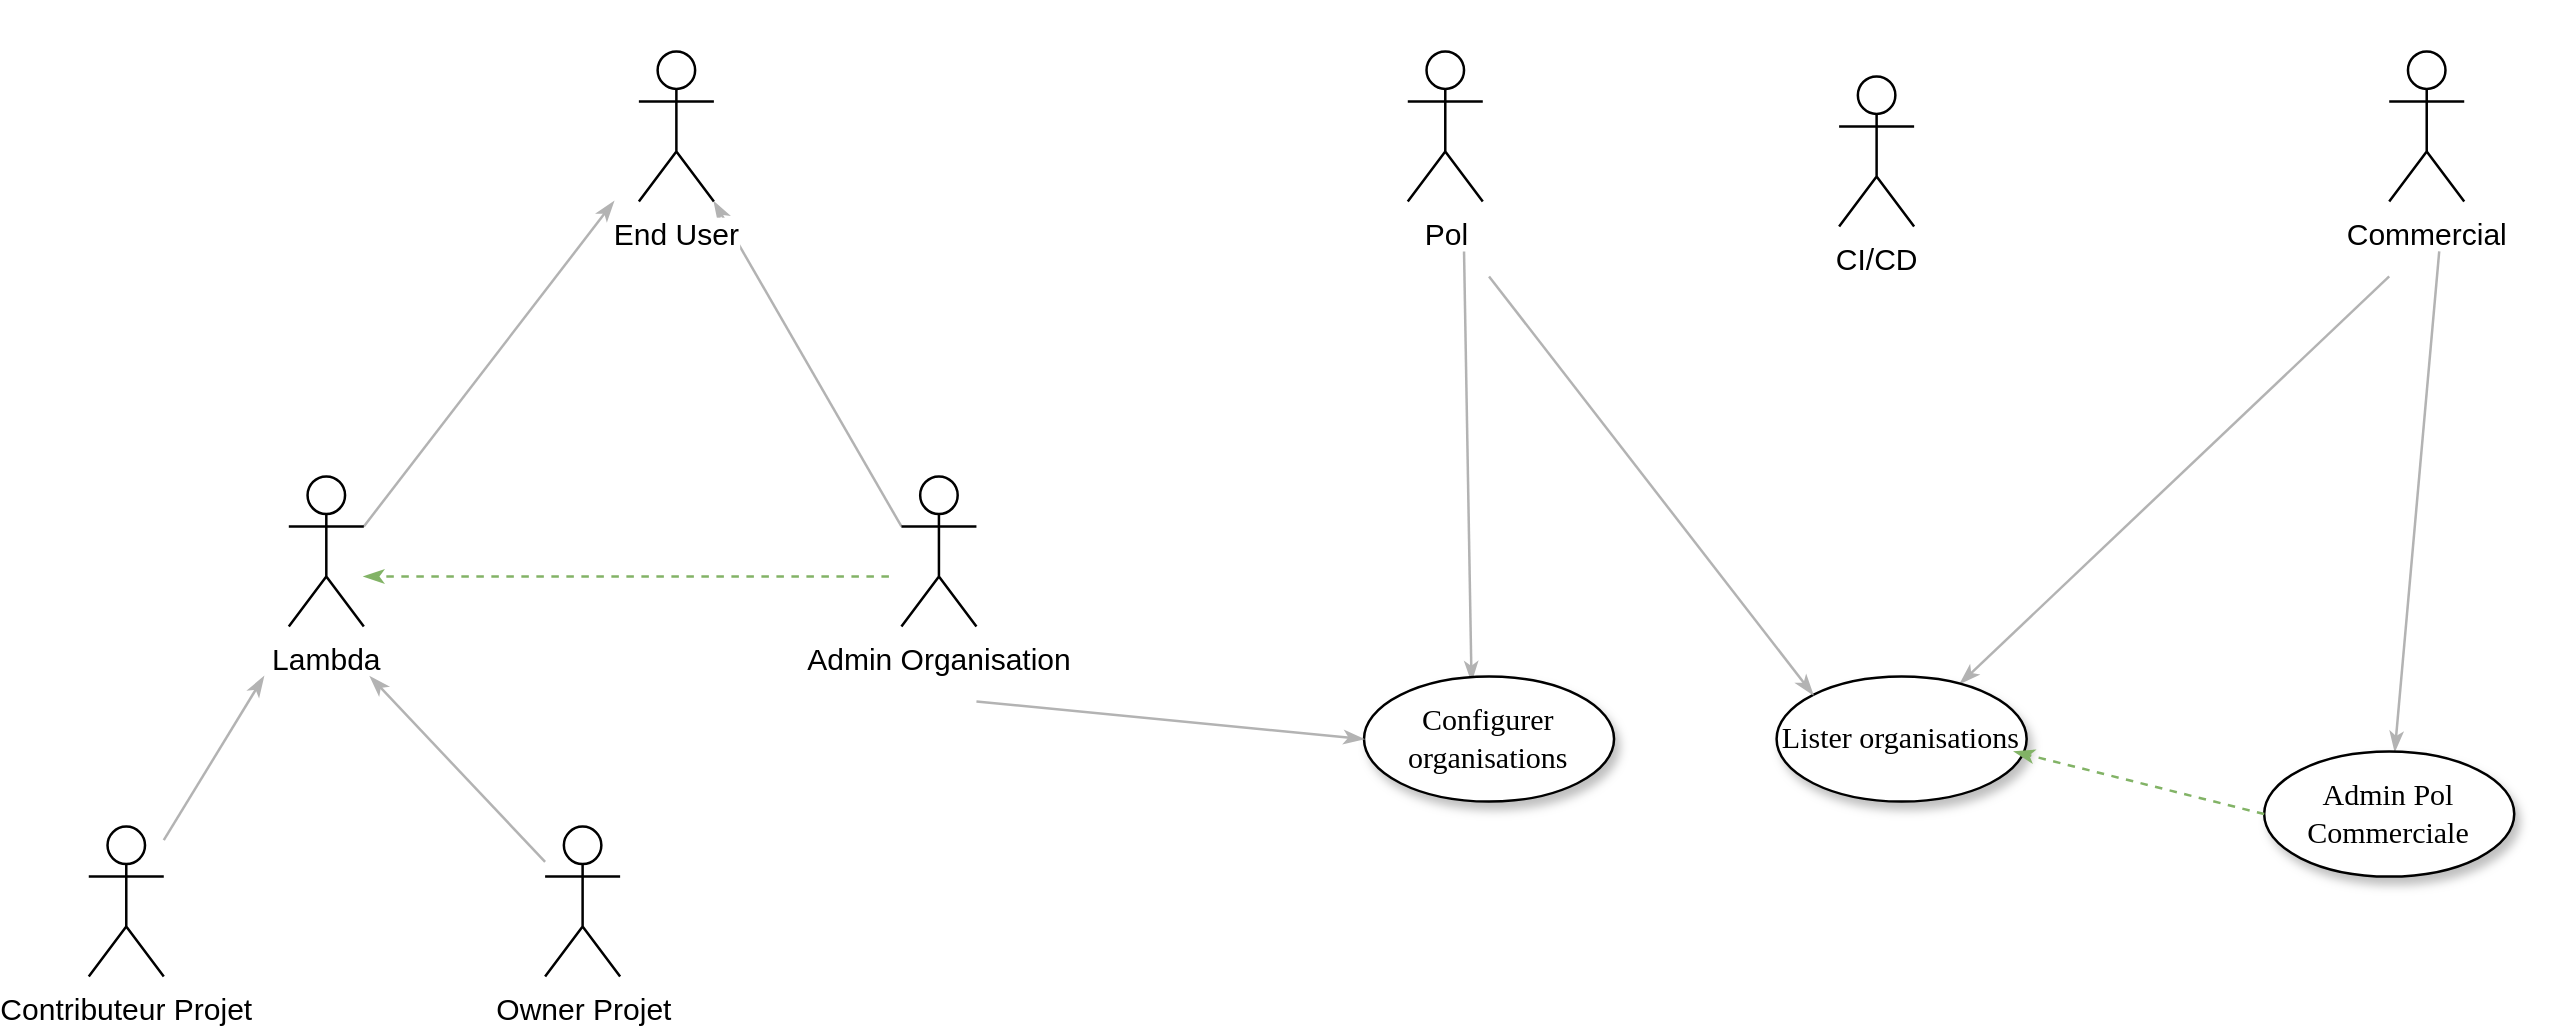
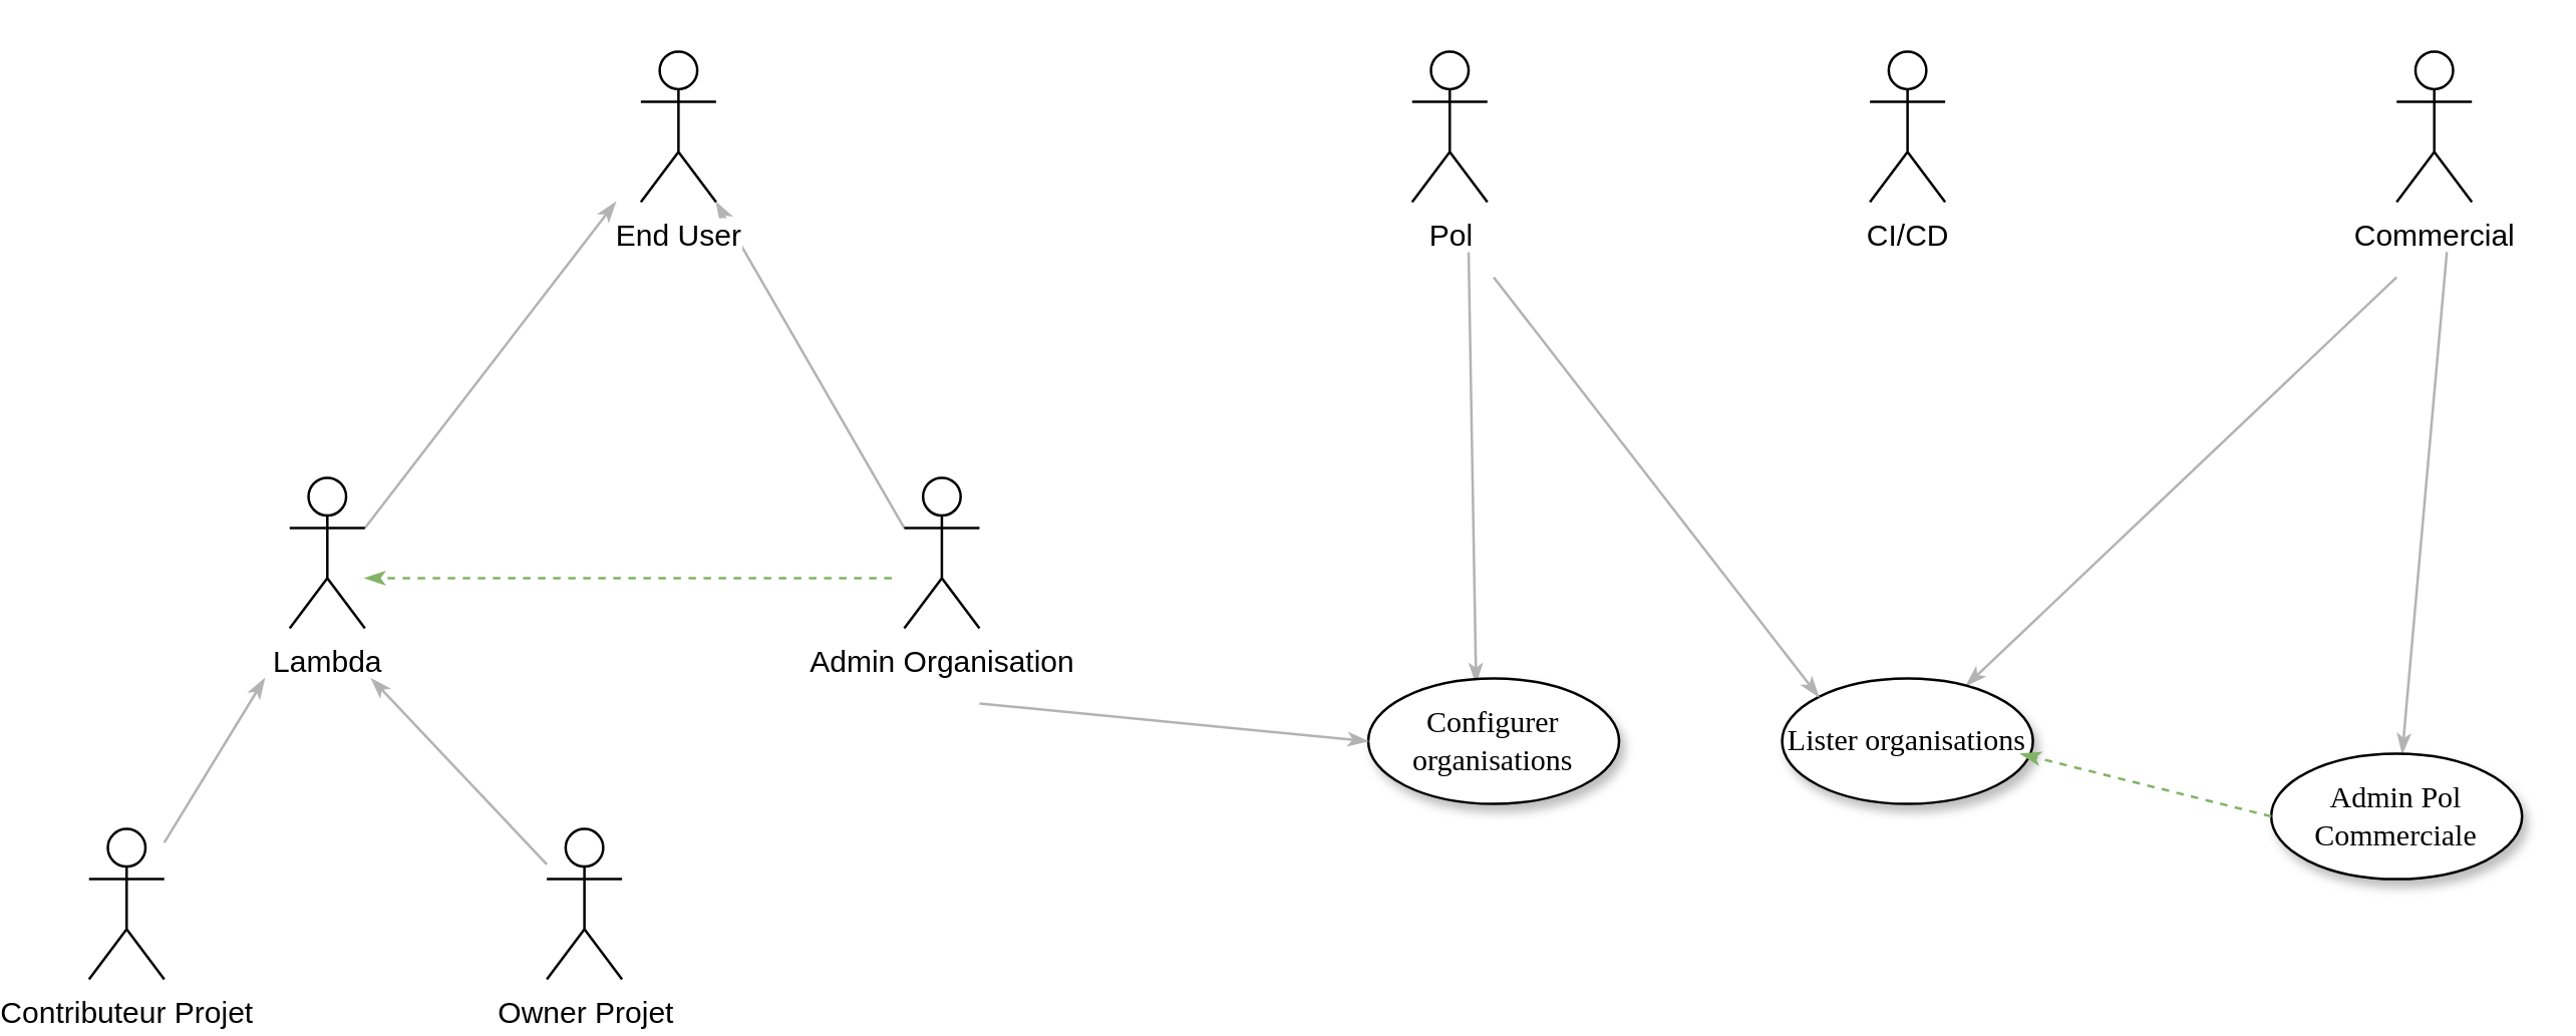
  <mxCell id="0" />
  <mxCell id="1" parent="0" />
  <mxCell id="2" value="" style="edgeStyle=none;rounded=1;html=1;labelBackgroundColor=none;startArrow=none;startFill=0;startSize=5;endArrow=classicThin;endFill=1;endSize=5;jettySize=auto;orthogonalLoop=1;strokeColor=#B3B3B3;strokeWidth=1;fontFamily=Verdana;fontSize=12;exitX=1;exitY=0.333;exitDx=0;exitDy=0;exitPerimeter=0;" parent="1" source="7" edge="1"><mxGeometry relative="1" as="geometry"><mxPoint x="52.196" y="155.57" as="sourcePoint" /><mxPoint x="230" y="80" as="targetPoint" /></mxGeometry></mxCell>
  <mxCell id="3" value="" style="edgeStyle=none;rounded=1;html=1;labelBackgroundColor=none;startArrow=none;startFill=0;startSize=5;endArrow=classicThin;endFill=1;endSize=5;jettySize=auto;orthogonalLoop=1;strokeColor=#B3B3B3;strokeWidth=1;fontFamily=Verdana;fontSize=12;exitX=0;exitY=0.333;exitDx=0;exitDy=0;exitPerimeter=0;entryX=1;entryY=1;entryDx=0;entryDy=0;entryPerimeter=0;" parent="1" source="6" target="5" edge="1"><mxGeometry relative="1" as="geometry"><mxPoint x="370" y="221" as="sourcePoint" /><mxPoint x="270" y="70" as="targetPoint" /></mxGeometry></mxCell>
  <mxCell id="4" value="" style="edgeStyle=none;rounded=1;html=1;labelBackgroundColor=none;startArrow=none;startFill=0;startSize=5;endArrow=classicThin;endFill=1;endSize=5;jettySize=auto;orthogonalLoop=1;strokeColor=#B3B3B3;strokeWidth=1;fontFamily=Verdana;fontSize=12" parent="1" source="8" edge="1"><mxGeometry relative="1" as="geometry"><mxPoint x="-30" y="360" as="sourcePoint" /><mxPoint x="90" y="270" as="targetPoint" /></mxGeometry></mxCell>
  <mxCell id="5" value="End User" style="shape=umlActor;verticalLabelPosition=bottom;labelBackgroundColor=#ffffff;verticalAlign=top;html=1;outlineConnect=0;" vertex="1" parent="1"><mxGeometry x="240" width="30" height="60" as="geometry" y="20" /></mxCell>
  <mxCell id="6" value="Admin Organisation" style="shape=umlActor;verticalLabelPosition=bottom;labelBackgroundColor=#ffffff;verticalAlign=top;html=1;outlineConnect=0;" vertex="1" parent="1"><mxGeometry x="345" y="190" width="30" height="60" as="geometry" /></mxCell>
  <mxCell id="7" value="Lambda" style="shape=umlActor;verticalLabelPosition=bottom;labelBackgroundColor=#ffffff;verticalAlign=top;html=1;outlineConnect=0;" vertex="1" parent="1"><mxGeometry x="100" y="190" width="30" height="60" as="geometry" /></mxCell>
  <mxCell id="8" value="Contributeur Projet" style="shape=umlActor;verticalLabelPosition=bottom;labelBackgroundColor=#ffffff;verticalAlign=top;html=1;outlineConnect=0;" vertex="1" parent="1"><mxGeometry x="20" y="330" width="30" height="60" as="geometry" /></mxCell>
  <mxCell id="9" value="" style="edgeStyle=none;rounded=1;html=1;labelBackgroundColor=none;startArrow=none;startFill=0;startSize=5;endArrow=classicThin;endFill=1;endSize=5;jettySize=auto;orthogonalLoop=1;strokeColor=#B3B3B3;strokeWidth=1;fontFamily=Verdana;fontSize=12" edge="1" parent="1" source="10"><mxGeometry relative="1" as="geometry"><mxPoint x="192.496" y="345.57" as="sourcePoint" /><mxPoint x="132.5" y="270" as="targetPoint" /></mxGeometry></mxCell>
  <mxCell id="10" value="Owner Projet" style="shape=umlActor;verticalLabelPosition=bottom;labelBackgroundColor=#ffffff;verticalAlign=top;html=1;outlineConnect=0;" vertex="1" parent="1"><mxGeometry x="202.5" y="330" width="30" height="60" as="geometry" /></mxCell>
  <mxCell id="11" value="" style="edgeStyle=none;rounded=1;html=1;labelBackgroundColor=none;startArrow=none;startFill=0;startSize=5;endArrow=classicThin;endFill=1;endSize=5;jettySize=auto;orthogonalLoop=1;strokeColor=#82b366;strokeWidth=1;fontFamily=Verdana;fontSize=12;fillColor=#d5e8d4;jumpStyle=none;dashed=1;" edge="1" parent="1"><mxGeometry relative="1" as="geometry"><mxPoint x="340" y="230" as="sourcePoint" /><mxPoint x="130" y="230" as="targetPoint" /></mxGeometry></mxCell>
  <mxCell id="12" value="Commercial" style="shape=umlActor;verticalLabelPosition=bottom;labelBackgroundColor=#ffffff;verticalAlign=top;html=1;outlineConnect=0;" vertex="1" parent="1"><mxGeometry x="940" width="30" height="60" as="geometry" y="20" /></mxCell>
  <mxCell id="13" value="Pol" style="shape=umlActor;verticalLabelPosition=bottom;labelBackgroundColor=#ffffff;verticalAlign=top;html=1;outlineConnect=0;" vertex="1" parent="1"><mxGeometry x="547.5" width="30" height="60" as="geometry" y="20" /></mxCell>
- <mxCell id="14" value="CI/CD" style="shape=umlActor;verticalLabelPosition=bottom;labelBackgroundColor=#ffffff;verticalAlign=top;html=1;outlineConnect=0;" vertex="1" parent="1"><mxGeometry x="720" y="30" width="30" height="60" as="geometry" /></mxCell>
+ <mxCell id="14" value="CI/CD" style="shape=umlActor;verticalLabelPosition=bottom;labelBackgroundColor=#ffffff;verticalAlign=top;html=1;outlineConnect=0;" vertex="1" parent="1"><mxGeometry x="730" width="30" height="60" as="geometry" y="20" /></mxCell>
  <mxCell id="15" value="" style="edgeStyle=none;rounded=1;html=1;labelBackgroundColor=none;startArrow=none;startFill=0;startSize=5;endArrow=classicThin;endFill=1;endSize=5;jettySize=auto;orthogonalLoop=1;strokeColor=#B3B3B3;strokeWidth=1;fontFamily=Verdana;fontSize=12" edge="1" target="16" parent="1"><mxGeometry relative="1" as="geometry"><mxPoint x="940" y="110" as="sourcePoint" /></mxGeometry></mxCell>
  <mxCell id="16" value="&lt;span&gt;Lister organisations&lt;/span&gt;" style="ellipse;whiteSpace=wrap;html=1;rounded=0;shadow=1;comic=0;labelBackgroundColor=none;strokeWidth=1;fontFamily=Verdana;fontSize=12;align=center;" vertex="1" parent="1"><mxGeometry x="695" y="270" width="100" height="50" as="geometry" /></mxCell>
  <mxCell id="17" value="" style="edgeStyle=none;rounded=1;html=1;labelBackgroundColor=none;startArrow=none;startFill=0;startSize=5;endArrow=classicThin;endFill=1;endSize=5;jettySize=auto;orthogonalLoop=1;strokeColor=#B3B3B3;strokeWidth=1;fontFamily=Verdana;fontSize=12;entryX=0.43;entryY=0.04;entryDx=0;entryDy=0;entryPerimeter=0;" edge="1" parent="1" target="18"><mxGeometry relative="1" as="geometry"><mxPoint x="570" y="100" as="sourcePoint" /></mxGeometry></mxCell>
  <mxCell id="18" value="&lt;span&gt;Configurer organisations&lt;/span&gt;" style="ellipse;whiteSpace=wrap;html=1;rounded=0;shadow=1;comic=0;labelBackgroundColor=none;strokeWidth=1;fontFamily=Verdana;fontSize=12;align=center;" vertex="1" parent="1"><mxGeometry x="530" y="270" width="100" height="50" as="geometry" /></mxCell>
  <mxCell id="19" value="" style="edgeStyle=none;rounded=1;html=1;labelBackgroundColor=none;startArrow=none;startFill=0;startSize=5;endArrow=classicThin;endFill=1;endSize=5;jettySize=auto;orthogonalLoop=1;strokeColor=#B3B3B3;strokeWidth=1;fontFamily=Verdana;fontSize=12" edge="1" parent="1" target="20"><mxGeometry relative="1" as="geometry"><mxPoint x="960" y="100" as="sourcePoint" /></mxGeometry></mxCell>
  <mxCell id="20" value="&lt;span&gt;Admin Pol Commerciale&lt;/span&gt;" style="ellipse;whiteSpace=wrap;html=1;rounded=0;shadow=1;comic=0;labelBackgroundColor=none;strokeWidth=1;fontFamily=Verdana;fontSize=12;align=center;" vertex="1" parent="1"><mxGeometry x="890" y="300" width="100" height="50" as="geometry" /></mxCell>
  <mxCell id="21" value="" style="edgeStyle=none;rounded=1;html=1;labelBackgroundColor=none;startArrow=none;startFill=0;startSize=5;endArrow=classicThin;endFill=1;endSize=5;jettySize=auto;orthogonalLoop=1;strokeColor=#B3B3B3;strokeWidth=1;fontFamily=Verdana;fontSize=12;entryX=0;entryY=0.5;entryDx=0;entryDy=0;" edge="1" parent="1" target="18"><mxGeometry relative="1" as="geometry"><mxPoint x="375" y="280" as="sourcePoint" /><mxPoint x="378" y="452" as="targetPoint" /></mxGeometry></mxCell>
  <mxCell id="22" value="" style="edgeStyle=none;rounded=1;html=1;labelBackgroundColor=none;startArrow=none;startFill=0;startSize=5;endArrow=classicThin;endFill=1;endSize=5;jettySize=auto;orthogonalLoop=1;strokeColor=#82b366;strokeWidth=1;fontFamily=Verdana;fontSize=12;fillColor=#d5e8d4;jumpStyle=none;dashed=1;exitX=0;exitY=0.5;exitDx=0;exitDy=0;" edge="1" parent="1" source="20"><mxGeometry relative="1" as="geometry"><mxPoint x="1000" y="300" as="sourcePoint" /><mxPoint x="790" y="300" as="targetPoint" /></mxGeometry></mxCell>
  <mxCell id="23" value="" style="edgeStyle=none;rounded=1;html=1;labelBackgroundColor=none;startArrow=none;startFill=0;startSize=5;endArrow=classicThin;endFill=1;endSize=5;jettySize=auto;orthogonalLoop=1;strokeColor=#B3B3B3;strokeWidth=1;fontFamily=Verdana;fontSize=12;entryX=0;entryY=0;entryDx=0;entryDy=0;" edge="1" parent="1" target="16"><mxGeometry relative="1" as="geometry"><mxPoint x="580" y="110" as="sourcePoint" /><mxPoint x="660" y="260" as="targetPoint" /></mxGeometry></mxCell>
